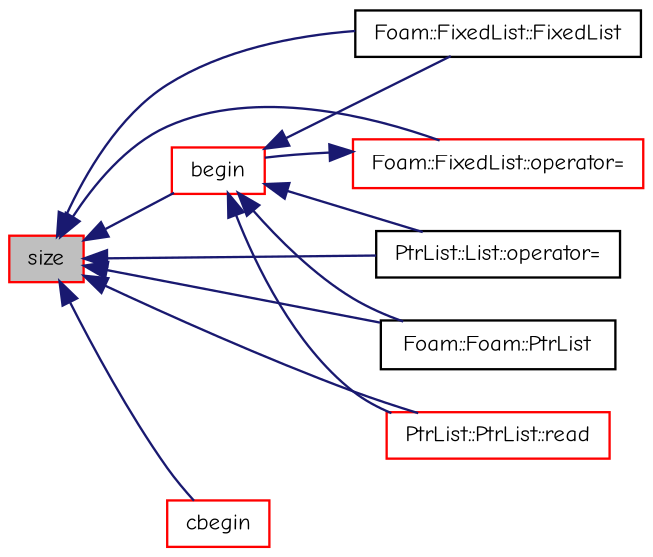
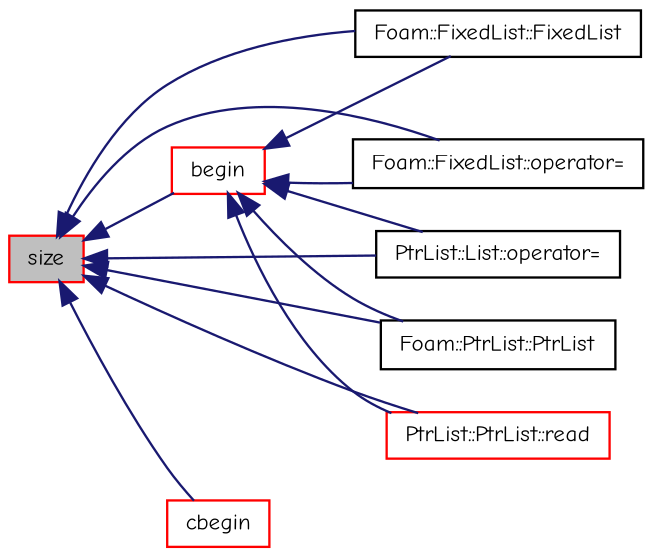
  digraph {
    fontname="Comic Neue"
    rankdir=LR
    node [color=red fontname="Comic Neue" fontsize=10 shape=record]
    edge [color=midnightblue dir=back fontname="Comic Neue" fontsize=10 labelfontname=FreeSans labelfontsize=10 style=solid]
    n1 [fillcolor=grey75 fontcolor=black height=0.2 label=size style=filled width=0.4]
    n2 [height=0.2 label=begin width=0.4]
    n3 [color=black height=0.2 label="Foam::FixedList::FixedList" width=0.4]
-   n4 [height=0.2 label="Foam::FixedList::operator=" width=0.4]
+   n4 [color=black height=0.2 label="Foam::FixedList::operator=" width=0.4]
    n5 [color=black height=0.2 label="PtrList::List::operator=" width=0.4]
-   n6 [color=black height=0.2 label="Foam::Foam::PtrList" width=0.4]
+   n6 [color=black height=0.2 label="Foam::PtrList::PtrList" width=0.4]
    n7 [height=0.2 label="PtrList::PtrList::read" width=0.4]
    n8 [height=0.2 label=cbegin width=0.4]
    n1 -> n2
    n1 -> n3
    n1 -> n4
    n1 -> n5
    n1 -> n6
    n1 -> n7
    n1 -> n8
    n2 -> n3
-   n4 -> n2
+   n2 -> n4
    n2 -> n5
    n2 -> n6
    n2 -> n7
  }
